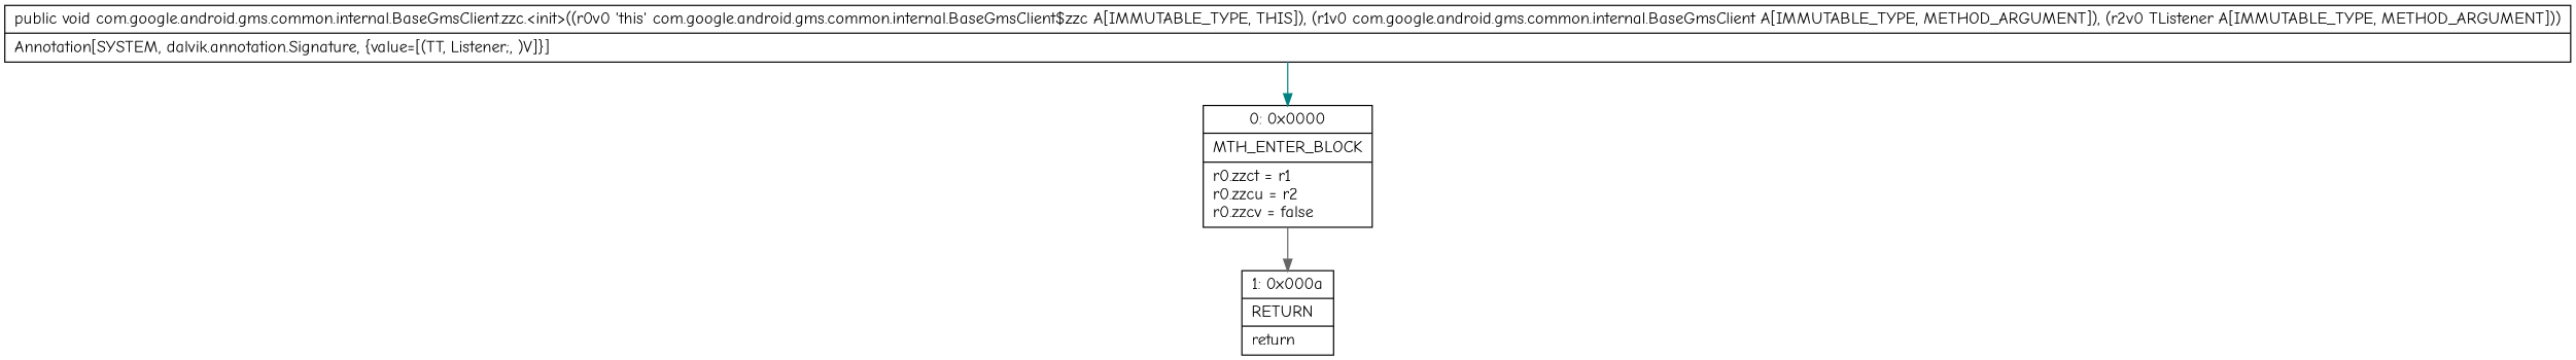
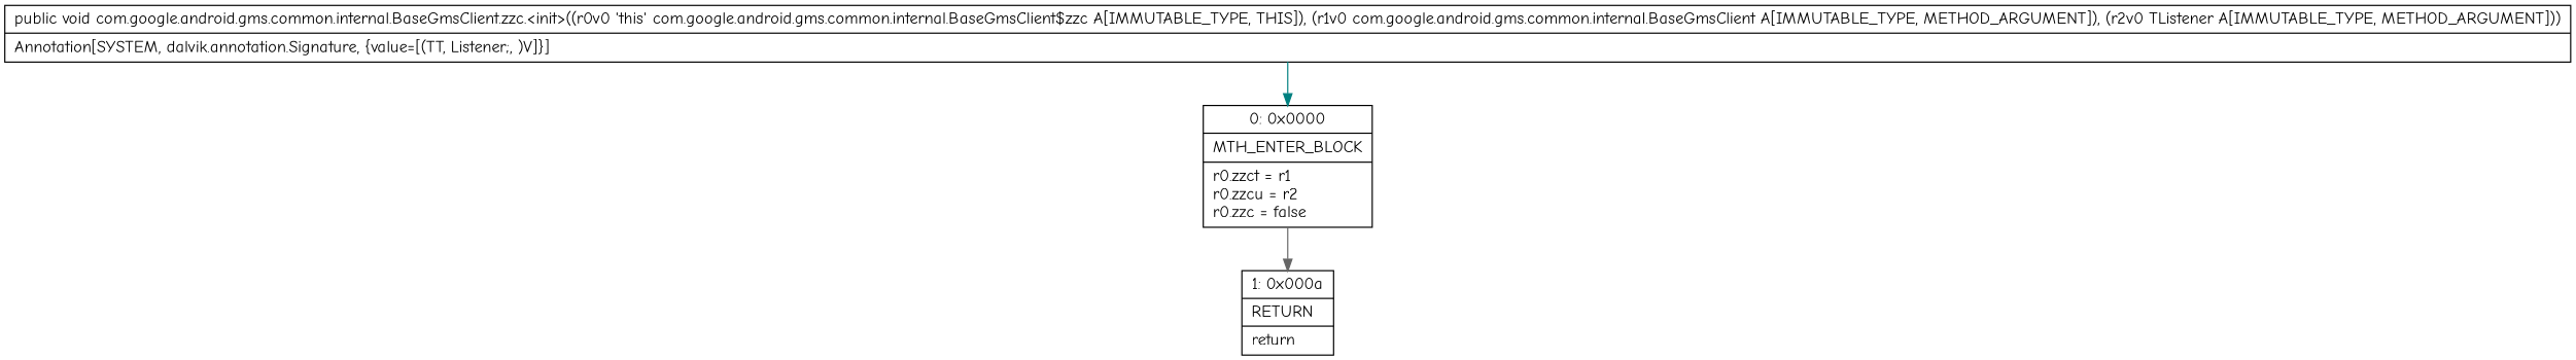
  digraph {
    fontname="Comic Neue"
    node [shape=record fontname="Comic Neue"]
    edge [fontname="Comic Neue"]
-   n1 [label="{0\:\ 0x0000|MTH_ENTER_BLOCK\l|r0.zzct = r1\lr0.zzcu = r2\lr0.zzcv = false\l}"]
+   n1 [label="{0\:\ 0x0000|MTH_ENTER_BLOCK\l|r0.zzct = r1\lr0.zzcu = r2\lr0.zzc = false\l}"]
    n2 [label="{1\:\ 0x000a|RETURN\l|return\l}"]
    n3 [label="{public void com.google.android.gms.common.internal.BaseGmsClient.zzc.\<init\>((r0v0 'this' com.google.android.gms.common.internal.BaseGmsClient$zzc A[IMMUTABLE_TYPE, THIS]), (r1v0 com.google.android.gms.common.internal.BaseGmsClient A[IMMUTABLE_TYPE, METHOD_ARGUMENT]), (r2v0 TListener A[IMMUTABLE_TYPE, METHOD_ARGUMENT]))  | Annotation[SYSTEM, dalvik.annotation.Signature, \{value=[(TT, Listener;, )V]\}]\l}"]
    n1 -> n2 [color=gray40]
    n3 -> n1 [color=teal]
  }
